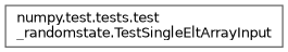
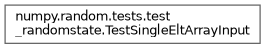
  digraph {
    rankdir=LR
-   n1 [color=grey40 fillcolor=white fontname=Helvetica fontsize=10 height=0.2 label="numpy.test.tests.test\l_randomstate.TestSingleEltArrayInput" shape=box style=filled width=0.4]
+   n1 [color=grey40 fillcolor=white fontname=Helvetica fontsize=10 height=0.2 label="numpy.random.tests.test\l_randomstate.TestSingleEltArrayInput" shape=box style=filled width=0.4]
  }
